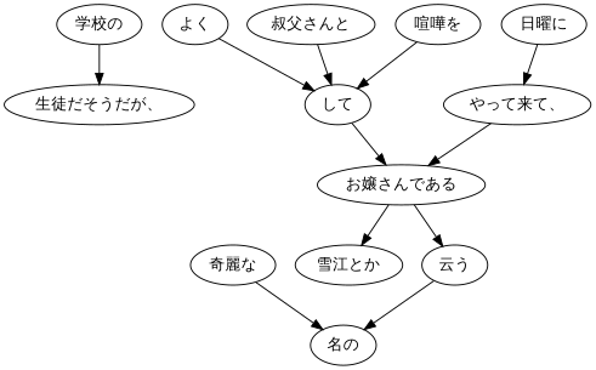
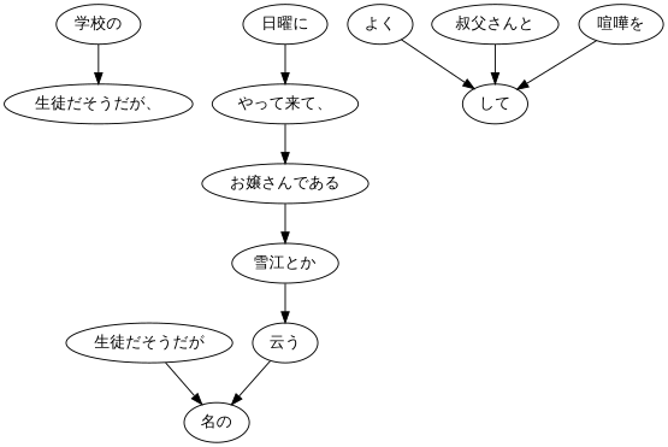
  digraph {
    fontname="Noto Serif"
    node [fontname="Noto Serif"]
    edge [fontname="Noto Serif"]
    n1 [label="学校の"]
    n2 [label="生徒だそうだが、"]
    n3 [label="やって来て、"]
    n4 [label="お嬢さんである"]
    n5 [label="日曜に"]
    n6 [label="雪江とか"]
    n7 [label="よく"]
    n8 [label="して"]
    n9 [label="叔父さんと"]
    n10 [label="喧嘩を"]
    n11 [label="云う"]
    n12 [label="名の"]
-   n13 [label="奇麗な"]
+   n13 [label="生徒だそうだが"]
    n1 -> n2
    n3 -> n4
    n4 -> n6
    n5 -> n3
-   n4 -> n11
+   n6 -> n11
    n7 -> n8
-   n8 -> n4
    n9 -> n8
    n10 -> n8
    n11 -> n12
    n13 -> n12
  }
